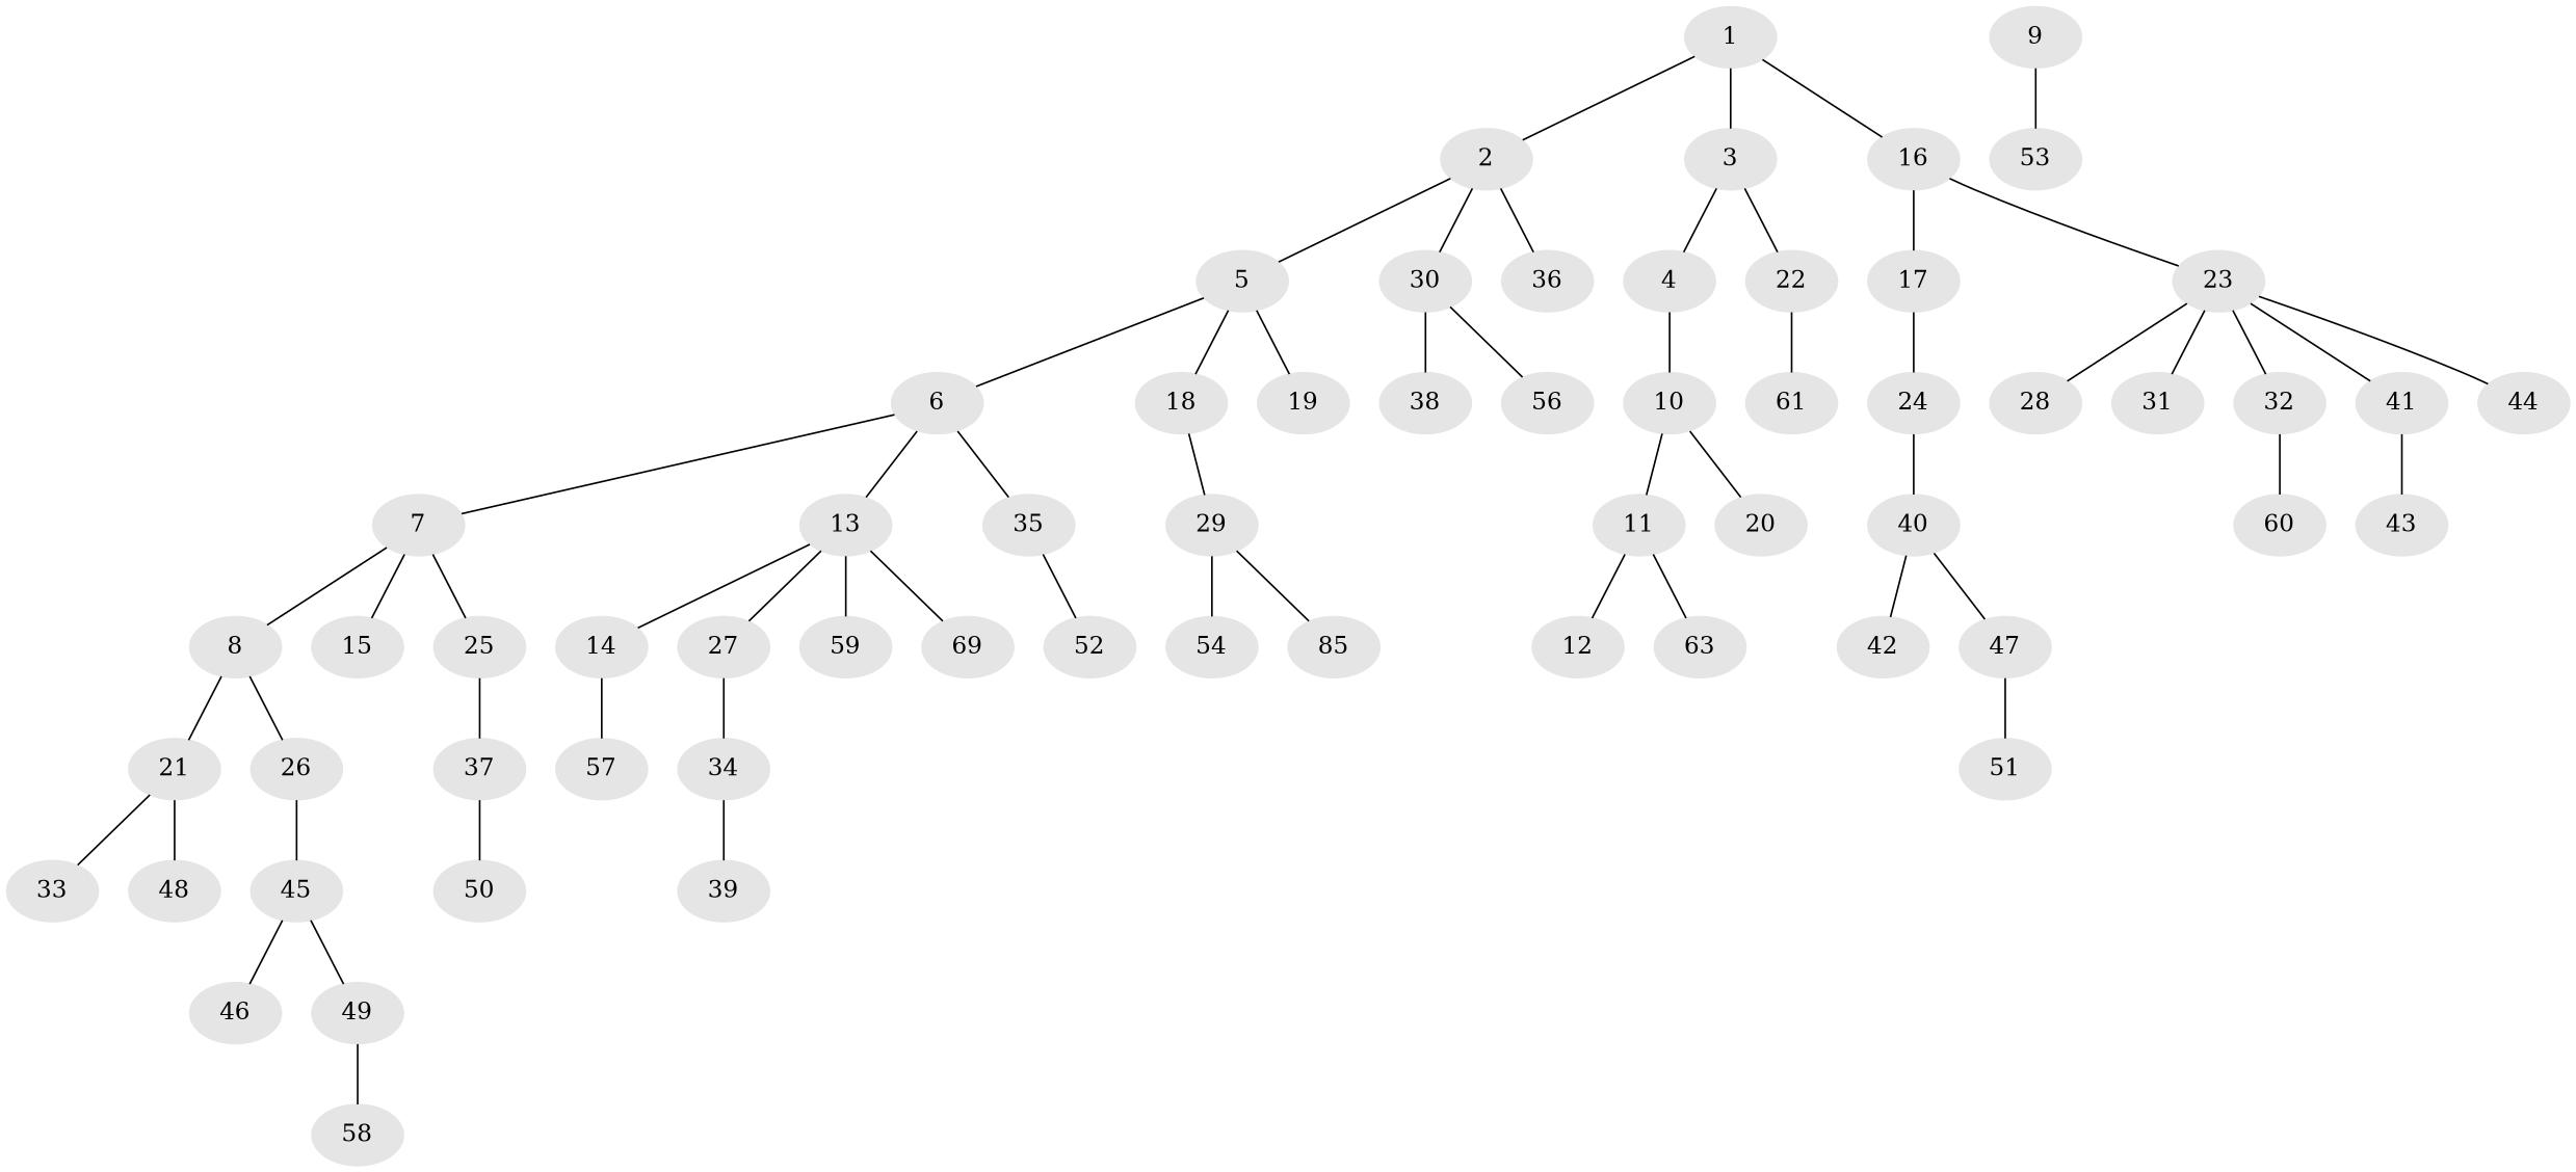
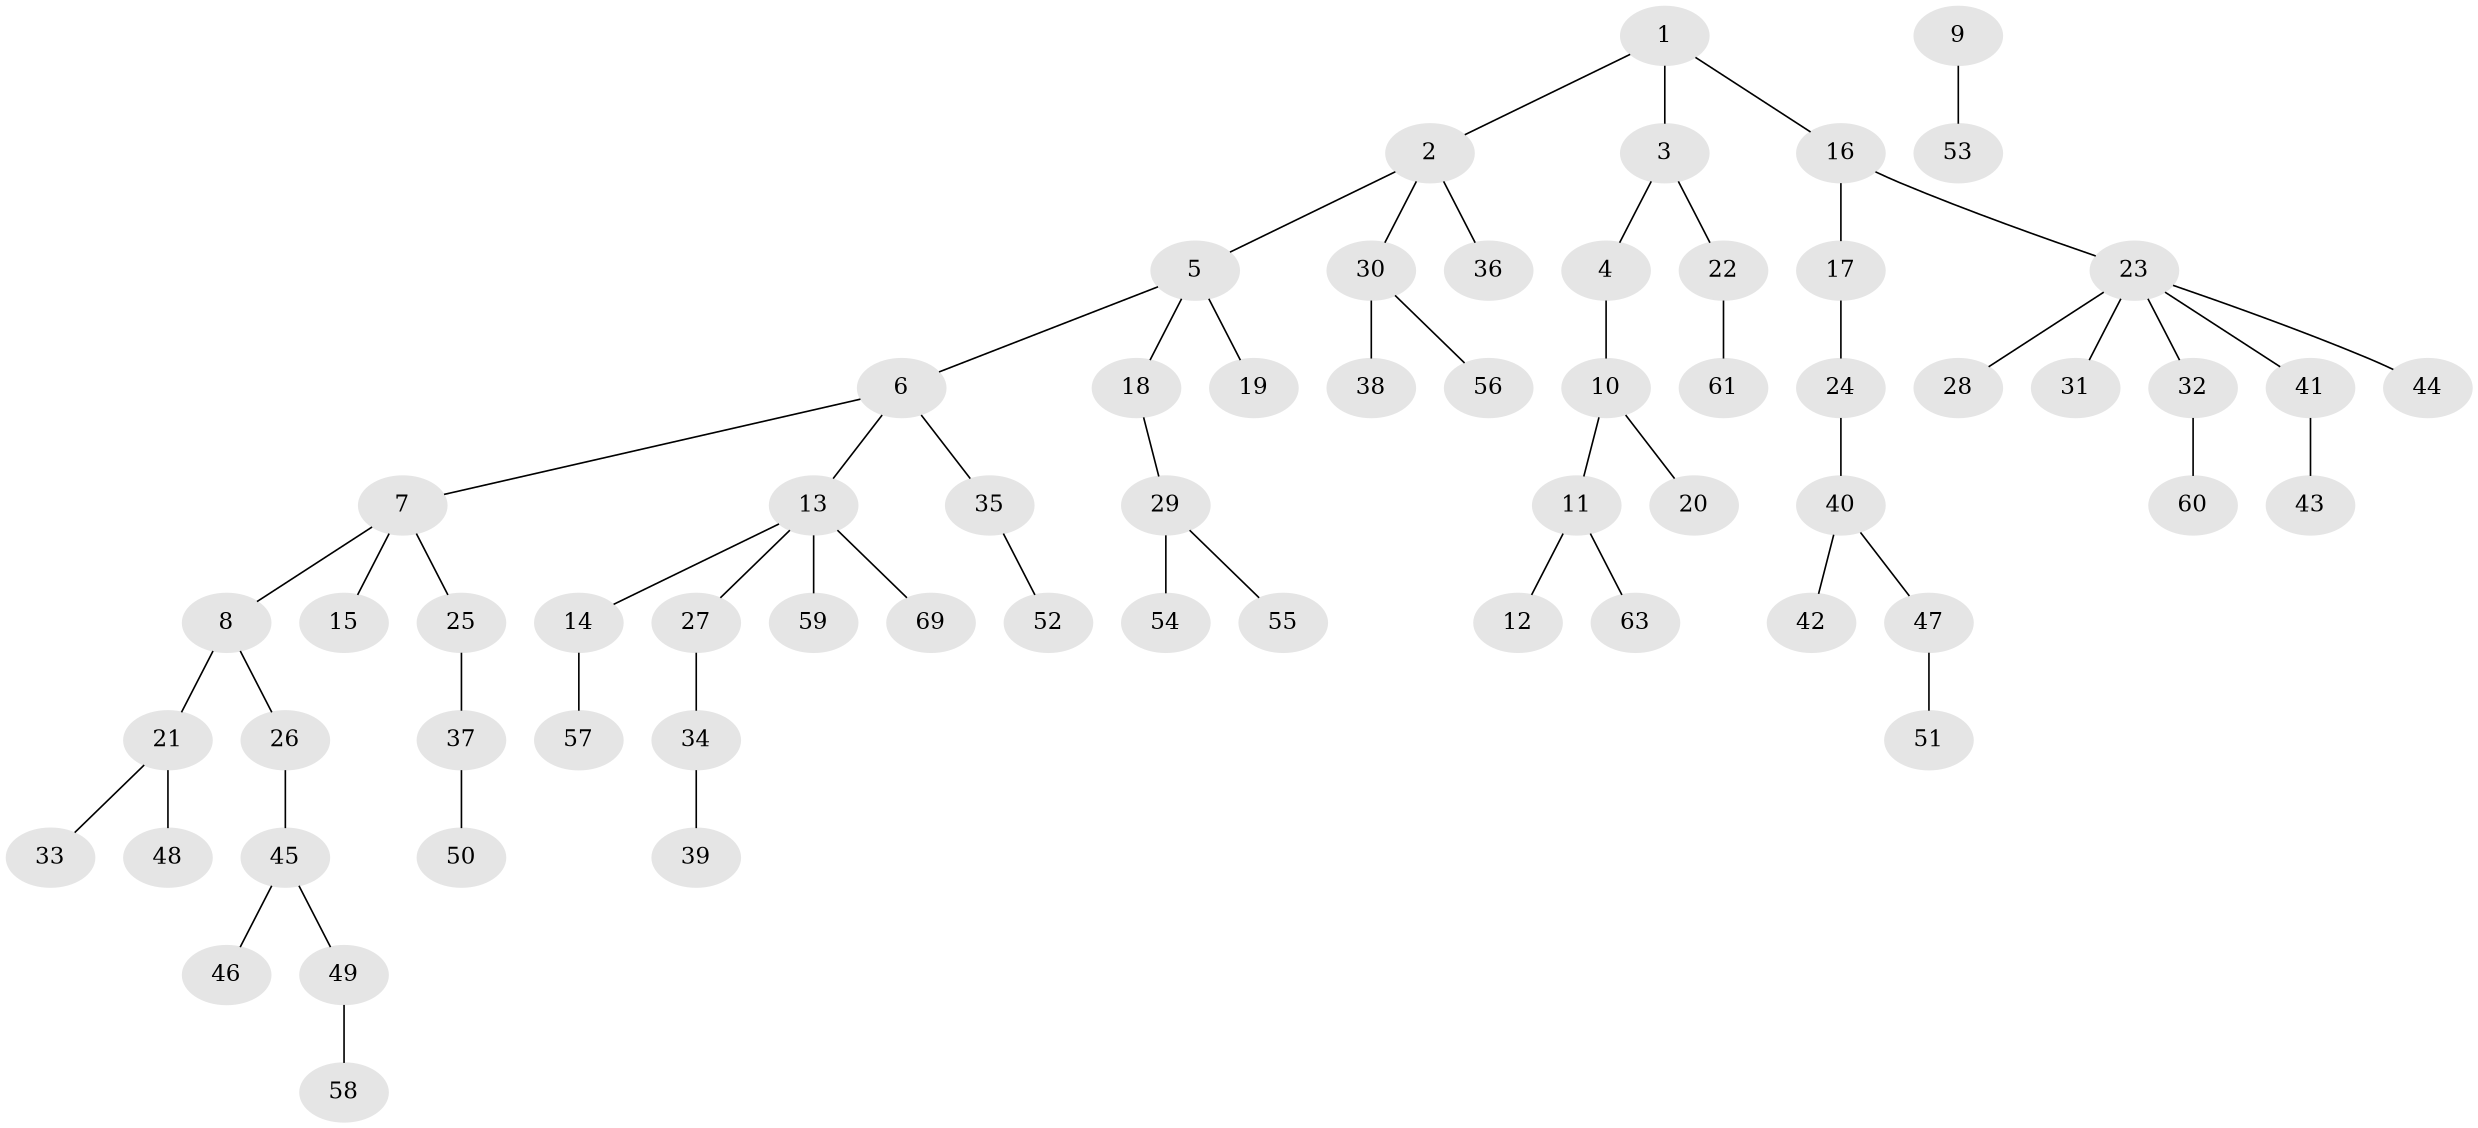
  graph {
    node [color=gray90 style=filled]
    1
    2
    3
    16
    5
    30
    36
    4
    22
    17
    23
    6
    18
    19
    38
    56
    10
    61
    11
    20
    7
    13
    35
    29
    8
    15
    25
    14
    27
    59
    n31 [label=69]
    52
    21
    26
    9
    53
    37
    33
    48
    45
    12
    63
    57
    34
    24
    28
    31
    32
    41
    44
    40
    54
-   55 [label=85]
+   55
    60
    43
    42
    47
    50
    46
    49
    39
    51
    58
    1 -- 2
    1 -- 3
    1 -- 16
    2 -- 5
    2 -- 30
    2 -- 36
    3 -- 4
    3 -- 22
    16 -- 17
    16 -- 23
    5 -- 6
    5 -- 18
    5 -- 19
    30 -- 38
    30 -- 56
    4 -- 10
    22 -- 61
    17 -- 24
    23 -- 28
    23 -- 31
    23 -- 32
    23 -- 41
    23 -- 44
    6 -- 7
    6 -- 13
    6 -- 35
    18 -- 29
    10 -- 11
    10 -- 20
    11 -- 12
    11 -- 63
    7 -- 8
    7 -- 15
    7 -- 25
    13 -- 14
    13 -- 27
    13 -- 59
    13 -- n31
    35 -- 52
    29 -- 54
    29 -- 55
    8 -- 21
    8 -- 26
    25 -- 37
    14 -- 57
    27 -- 34
    21 -- 33
    21 -- 48
    26 -- 45
    9 -- 53
    37 -- 50
    45 -- 46
    45 -- 49
    34 -- 39
    24 -- 40
    32 -- 60
    41 -- 43
    40 -- 42
    40 -- 47
    47 -- 51
    49 -- 58
  }
